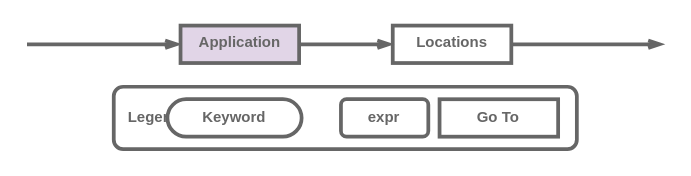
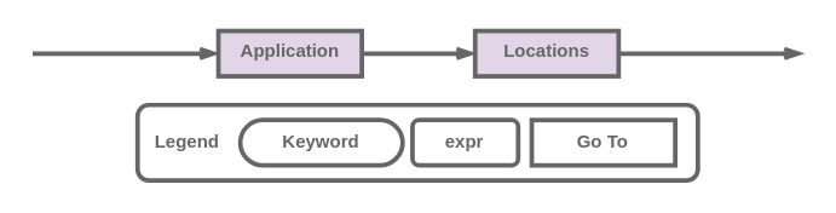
  <mxCell id="0" />
  <mxCell id="1" parent="0" />
  <mxCell id="2" value="" style="group" parent="1" vertex="1" connectable="0"><mxGeometry x="20.845" y="20" width="510" height="99" as="geometry" /></mxCell>
  <mxCell id="3" value="" style="group" parent="2" vertex="1" connectable="0"><mxGeometry x="69.5" y="49" width="371" height="50" as="geometry" /></mxCell>
  <mxCell id="4" value="&lt;b style=&quot;border-color: var(--border-color); color: rgb(51, 51, 51); font-family: Helvetica; text-align: center;&quot;&gt;&lt;font style=&quot;border-color: var(--border-color);&quot; color=&quot;#666666&quot;&gt;&amp;nbsp; &amp;nbsp;Legend&lt;/font&gt;&lt;/b&gt;" style="text;html=1;align=left;verticalAlign=middle;whiteSpace=wrap;rounded=1;fontFamily=Courier New;perimeterSpacing=6;shadow=0;fillColor=#ffffff;fontColor=#143642;strokeColor=#666666;labelBackgroundColor=none;container=0;strokeWidth=3;" parent="3" vertex="1"><mxGeometry width="371" height="50" as="geometry" /></mxCell>
  <mxCell id="5" value="&lt;b style=&quot;border-color: var(--border-color); color: rgb(51, 51, 51);&quot;&gt;&lt;font style=&quot;border-color: var(--border-color);&quot; color=&quot;#666666&quot;&gt;expr&lt;/font&gt;&lt;/b&gt;" style="whiteSpace=wrap;html=1;labelBackgroundColor=none;strokeColor=#666666;fontFamily=Helvetica;fontSize=12;fontColor=default;fillColor=default;container=0;strokeWidth=3;rounded=1;" parent="3" vertex="1"><mxGeometry x="182" y="10" width="70" height="30" as="geometry" /></mxCell>
- <mxCell id="6" value="&lt;p&gt;&lt;b style=&quot;border-color: var(--border-color); color: rgb(51, 51, 51);&quot;&gt;&lt;font style=&quot;border-color: var(--border-color);&quot; color=&quot;#666666&quot;&gt;Keyword&lt;/font&gt;&lt;/b&gt;&lt;br&gt;&lt;/p&gt;" style="rounded=1;whiteSpace=wrap;html=1;arcSize=50;fontStyle=0;fillColor=#ffffff;strokeColor=#666666;labelBackgroundColor=none;fontColor=#143642;container=0;strokeWidth=3;" parent="3" vertex="1"><mxGeometry x="42.996" y="10" width="107.5" height="30" as="geometry" /></mxCell>
+ <mxCell id="6" value="&lt;p&gt;&lt;b style=&quot;border-color: var(--border-color); color: rgb(51, 51, 51);&quot;&gt;&lt;font style=&quot;border-color: var(--border-color);&quot; color=&quot;#666666&quot;&gt;Keyword&lt;/font&gt;&lt;/b&gt;&lt;br&gt;&lt;/p&gt;" style="rounded=1;whiteSpace=wrap;html=1;arcSize=50;fontStyle=0;fillColor=#ffffff;strokeColor=#666666;labelBackgroundColor=none;fontColor=#143642;container=0;strokeWidth=3;" parent="3" vertex="1"><mxGeometry x="67.996" y="10" width="107.5" height="30" as="geometry" /></mxCell>
  <mxCell id="7" value="&lt;b style=&quot;border-color: var(--border-color); color: rgb(51, 51, 51);&quot;&gt;&lt;font style=&quot;border-color: var(--border-color);&quot; color=&quot;#666666&quot;&gt;Go To&lt;/font&gt;&lt;/b&gt;" style="whiteSpace=wrap;html=1;strokeColor=#666666;fontFamily=Helvetica;fontSize=12;fontColor=#143642;fillColor=#FFFFFF;arcSize=0;fontStyle=0;shadow=0;labelBackgroundColor=none;container=0;strokeWidth=3;rounded=0;" parent="3" vertex="1"><mxGeometry x="261.005" y="10" width="95" height="30" as="geometry" /></mxCell>
  <mxCell id="8" value="" style="group" parent="2" vertex="1" connectable="0"><mxGeometry width="510" height="30" as="geometry" /></mxCell>
  <mxCell id="9" style="edgeStyle=orthogonalEdgeStyle;shape=connector;curved=0;rounded=0;orthogonalLoop=1;jettySize=auto;html=1;exitX=0;exitY=0.5;exitDx=0;exitDy=0;labelBackgroundColor=default;strokeColor=#666666;strokeWidth=3;align=center;verticalAlign=middle;fontFamily=Helvetica;fontSize=11;fontColor=default;endArrow=none;endFill=0;startArrow=openThin;startFill=0;" parent="8" source="10" edge="1"><mxGeometry relative="1" as="geometry"><mxPoint y="15" as="targetPoint" /></mxGeometry></mxCell>
  <mxCell id="10" value="&lt;b style=&quot;border-color: var(--border-color);&quot;&gt;&lt;font style=&quot;border-color: var(--border-color);&quot; color=&quot;#666666&quot;&gt;Application&lt;/font&gt;&lt;/b&gt;" style="rounded=1;whiteSpace=wrap;html=1;strokeColor=#666666;fontFamily=Helvetica;fontSize=12;fontColor=#333333;fillColor=#e1d5e7;arcSize=0;fontStyle=0;shadow=0;labelBackgroundColor=none;align=center;verticalAlign=top;strokeWidth=3;" parent="8" vertex="1"><mxGeometry x="123" width="95" height="30" as="geometry" /></mxCell>
  <mxCell id="11" style="edgeStyle=orthogonalEdgeStyle;shape=connector;curved=0;rounded=0;orthogonalLoop=1;jettySize=auto;html=1;exitX=1;exitY=0.5;exitDx=0;exitDy=0;labelBackgroundColor=default;strokeColor=#666666;strokeWidth=3;align=center;verticalAlign=middle;fontFamily=Helvetica;fontSize=11;fontColor=default;endArrow=openThin;endFill=0;" parent="8" source="12" edge="1"><mxGeometry relative="1" as="geometry"><mxPoint x="510" y="15" as="targetPoint" /></mxGeometry></mxCell>
- <mxCell id="12" value="&lt;b style=&quot;border-color: var(--border-color); color: rgb(51, 51, 51);&quot;&gt;&lt;font style=&quot;border-color: var(--border-color);&quot; color=&quot;#666666&quot;&gt;Locations&lt;/font&gt;&lt;/b&gt;" style="rounded=1;whiteSpace=wrap;html=1;strokeColor=#666666;fontFamily=Helvetica;fontSize=12;fontColor=#333333;fillColor=#ffffff;arcSize=0;fontStyle=0;shadow=0;labelBackgroundColor=none;verticalAlign=top;strokeWidth=3;" parent="8" vertex="1"><mxGeometry x="293" width="95" height="30" as="geometry" /></mxCell>
+ <mxCell id="12" value="&lt;b style=&quot;border-color: var(--border-color); color: rgb(51, 51, 51);&quot;&gt;&lt;font style=&quot;border-color: var(--border-color);&quot; color=&quot;#666666&quot;&gt;Locations&lt;/font&gt;&lt;/b&gt;" style="rounded=1;whiteSpace=wrap;html=1;strokeColor=#666666;fontFamily=Helvetica;fontSize=12;fontColor=#333333;fillColor=#e1d5e7;arcSize=0;fontStyle=0;shadow=0;labelBackgroundColor=none;verticalAlign=top;strokeWidth=3;" parent="8" vertex="1"><mxGeometry x="293" width="95" height="30" as="geometry" /></mxCell>
  <mxCell id="13" style="edgeStyle=orthogonalEdgeStyle;shape=connector;curved=0;rounded=0;orthogonalLoop=1;jettySize=auto;html=1;exitX=1;exitY=0.5;exitDx=0;exitDy=0;labelBackgroundColor=default;strokeColor=#666666;strokeWidth=3;align=center;verticalAlign=middle;fontFamily=Helvetica;fontSize=11;fontColor=default;endArrow=openThin;endFill=0;" parent="8" source="10" target="12" edge="1"><mxGeometry relative="1" as="geometry" /></mxCell>
